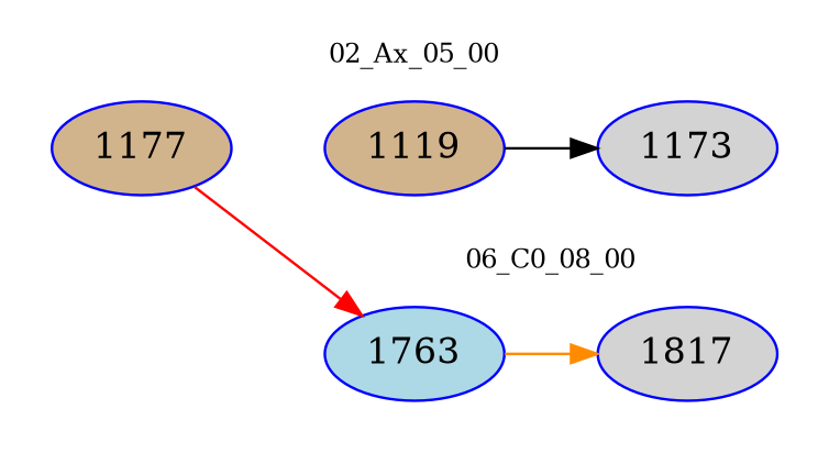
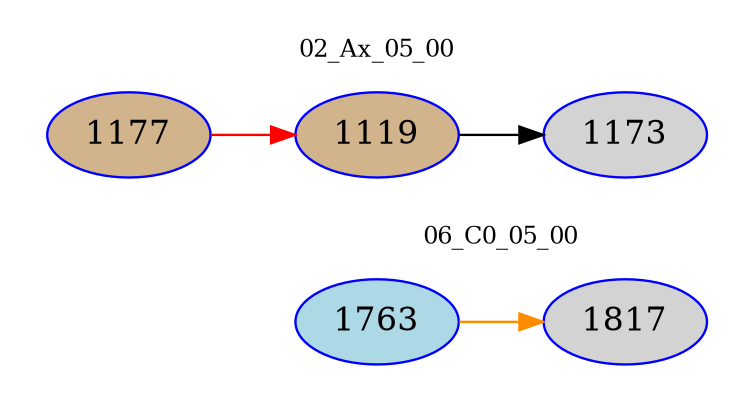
  digraph {
    rankdir=LR
    node [color=blue fillcolor=tan style=filled]
    n1 [label=1177]
    n2 [label=1119]
    n3 [fillcolor=lightgrey label=1173]
    n4 [fillcolor=lightblue label=1763]
    n5 [fillcolor=lightgrey label=1817]
    subgraph cluster_1 {
      color=white
      fontsize=10
      label="02_Ax_05_00"
      n1
      n2
      n3
    }
    subgraph cluster_2 {
      color=white
      fontsize=10
-     label="06_C0_08_00"
+     label="06_C0_05_00"
      n4
      n5
    }
-   n1 -> n4 [color=red]
+   n1 -> n2 [color=red]
    n2 -> n3 [color=black]
    n4 -> n5 [color=darkorange]
  }
